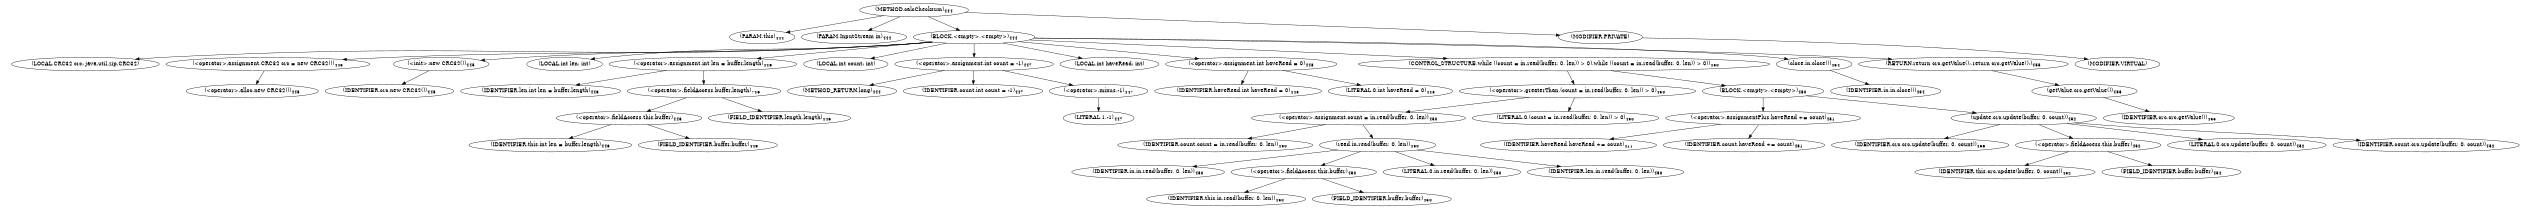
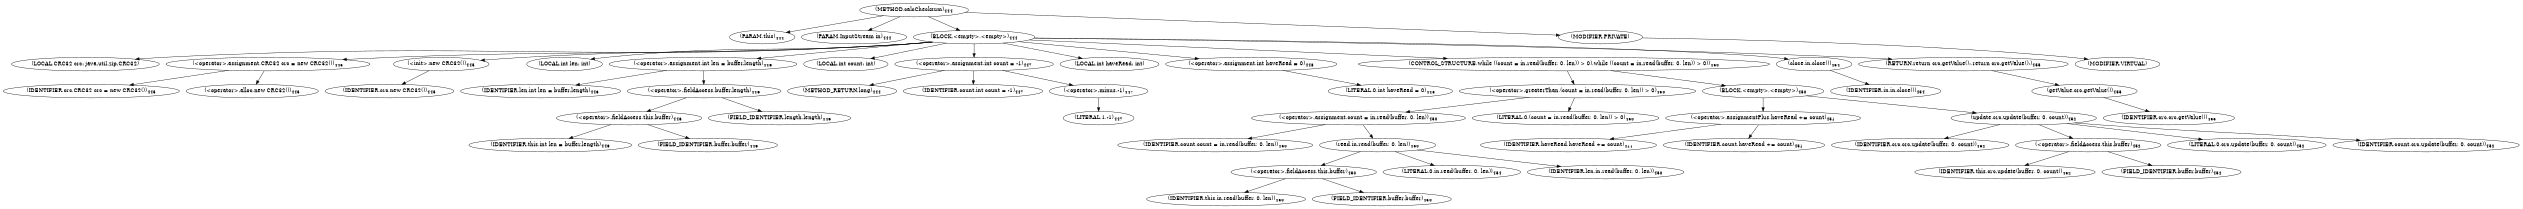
  digraph {
    n1 [label=<(METHOD,calcChecksum)<SUB>444</SUB>>]
    n2 [label=<(PARAM,this)<SUB>444</SUB>>]
    n3 [label=<(PARAM,InputStream in)<SUB>444</SUB>>]
    n4 [label=<(BLOCK,&lt;empty&gt;,&lt;empty&gt;)<SUB>444</SUB>>]
    n5 [label=<(MODIFIER,PRIVATE)>]
    n6 [label=<(LOCAL,CRC32 crc: java.util.zip.CRC32)>]
    n7 [label=<(&lt;operator&gt;.assignment,CRC32 crc = new CRC32())<SUB>445</SUB>>]
    n8 [label=<(&lt;init&gt;,new CRC32())<SUB>445</SUB>>]
    n9 [label=<(LOCAL,int len: int)>]
    n10 [label=<(&lt;operator&gt;.assignment,int len = buffer.length)<SUB>446</SUB>>]
    n11 [label=<(LOCAL,int count: int)>]
    n12 [label=<(&lt;operator&gt;.assignment,int count = -1)<SUB>447</SUB>>]
    n13 [label=<(LOCAL,int haveRead: int)>]
    n14 [label=<(&lt;operator&gt;.assignment,int haveRead = 0)<SUB>448</SUB>>]
    n15 [label=<(CONTROL_STRUCTURE,while ((count = in.read(buffer, 0, len)) &gt; 0),while ((count = in.read(buffer, 0, len)) &gt; 0))<SUB>450</SUB>>]
    n16 [label=<(close,in.close())<SUB>454</SUB>>]
    n17 [label=<(RETURN,return crc.getValue();,return crc.getValue();)<SUB>455</SUB>>]
    n18 [label=<(MODIFIER,VIRTUAL)>]
    n19 [label=<(METHOD_RETURN,long)<SUB>444</SUB>>]
+   n20 [label=<(IDENTIFIER,crc,CRC32 crc = new CRC32())<SUB>445</SUB>>]
    n21 [label=<(&lt;operator&gt;.alloc,new CRC32())<SUB>445</SUB>>]
    n22 [label=<(IDENTIFIER,crc,new CRC32())<SUB>445</SUB>>]
    n23 [label=<(IDENTIFIER,len,int len = buffer.length)<SUB>446</SUB>>]
-   n24 [label=<(&lt;operator&gt;.fieldAccess,buffer.length)<SUB>746</SUB>>]
+   n24 [label=<(&lt;operator&gt;.fieldAccess,buffer.length)<SUB>446</SUB>>]
    n25 [label=<(IDENTIFIER,count,int count = -1)<SUB>447</SUB>>]
    n26 [label=<(&lt;operator&gt;.minus,-1)<SUB>447</SUB>>]
-   n27 [label=<(IDENTIFIER,haveRead,int haveRead = 0)<SUB>448</SUB>>]
    n28 [label=<(LITERAL,0,int haveRead = 0)<SUB>448</SUB>>]
    n29 [label=<(&lt;operator&gt;.greaterThan,(count = in.read(buffer, 0, len)) &gt; 0)<SUB>450</SUB>>]
    n30 [label=<(BLOCK,&lt;empty&gt;,&lt;empty&gt;)<SUB>450</SUB>>]
    n31 [label=<(IDENTIFIER,in,in.close())<SUB>454</SUB>>]
    n32 [label=<(getValue,crc.getValue())<SUB>455</SUB>>]
    n33 [label=<(&lt;operator&gt;.fieldAccess,this.buffer)<SUB>446</SUB>>]
    n34 [label=<(FIELD_IDENTIFIER,length,length)<SUB>446</SUB>>]
    n35 [label=<(IDENTIFIER,this,int len = buffer.length)<SUB>446</SUB>>]
    n36 [label=<(FIELD_IDENTIFIER,buffer,buffer)<SUB>446</SUB>>]
    n37 [label=<(LITERAL,1,-1)<SUB>447</SUB>>]
    n38 [label=<(&lt;operator&gt;.assignment,count = in.read(buffer, 0, len))<SUB>450</SUB>>]
    n39 [label=<(LITERAL,0,(count = in.read(buffer, 0, len)) &gt; 0)<SUB>450</SUB>>]
    n40 [label=<(&lt;operator&gt;.assignmentPlus,haveRead += count)<SUB>451</SUB>>]
    n41 [label=<(update,crc.update(buffer, 0, count))<SUB>452</SUB>>]
    n42 [label=<(IDENTIFIER,count,count = in.read(buffer, 0, len))<SUB>450</SUB>>]
    n43 [label=<(read,in.read(buffer, 0, len))<SUB>450</SUB>>]
-   n44 [label=<(IDENTIFIER,in,in.read(buffer, 0, len))<SUB>450</SUB>>]
    n45 [label=<(&lt;operator&gt;.fieldAccess,this.buffer)<SUB>450</SUB>>]
-   n46 [label=<(LITERAL,0,in.read(buffer, 0, len))<SUB>450</SUB>>]
+   n46 [label=<(LITERAL,0,in.read(buffer, 0, len))<SUB>454</SUB>>]
    n47 [label=<(IDENTIFIER,len,in.read(buffer, 0, len))<SUB>450</SUB>>]
    n48 [label=<(IDENTIFIER,this,in.read(buffer, 0, len))<SUB>450</SUB>>]
    n49 [label=<(FIELD_IDENTIFIER,buffer,buffer)<SUB>450</SUB>>]
    n50 [label=<(IDENTIFIER,haveRead,haveRead += count)<SUB>411</SUB>>]
    n51 [label=<(IDENTIFIER,count,haveRead += count)<SUB>451</SUB>>]
-   n52 [label=<(IDENTIFIER,crc,crc.update(buffer, 0, count))<SUB>456</SUB>>]
+   n52 [label=<(IDENTIFIER,crc,crc.update(buffer, 0, count))<SUB>452</SUB>>]
    n53 [label=<(&lt;operator&gt;.fieldAccess,this.buffer)<SUB>452</SUB>>]
    n54 [label=<(LITERAL,0,crc.update(buffer, 0, count))<SUB>452</SUB>>]
    n55 [label=<(IDENTIFIER,count,crc.update(buffer, 0, count))<SUB>452</SUB>>]
    n56 [label=<(IDENTIFIER,this,crc.update(buffer, 0, count))<SUB>452</SUB>>]
    n57 [label=<(FIELD_IDENTIFIER,buffer,buffer)<SUB>452</SUB>>]
    n58 [label=<(IDENTIFIER,crc,crc.getValue())<SUB>455</SUB>>]
    n1 -> n2
    n1 -> n3
    n1 -> n4
    n1 -> n5
    n4 -> n6
    n4 -> n7
    n4 -> n8
    n4 -> n9
    n4 -> n10
    n4 -> n11
    n4 -> n12
    n4 -> n13
    n4 -> n14
    n4 -> n15
    n4 -> n16
    n4 -> n17
    n5 -> n18
+   n7 -> n20
    n7 -> n21
    n8 -> n22
    n10 -> n23
    n10 -> n24
    n12 -> n19
    n12 -> n25
    n12 -> n26
-   n14 -> n27
    n14 -> n28
    n15 -> n29
    n15 -> n30
    n16 -> n31
    n17 -> n32
    n24 -> n33
    n24 -> n34
    n26 -> n37
    n29 -> n38
    n29 -> n39
    n30 -> n40
    n30 -> n41
    n32 -> n58
    n33 -> n35
    n33 -> n36
    n38 -> n42
    n38 -> n43
    n40 -> n50
    n40 -> n51
    n41 -> n52
    n41 -> n53
    n41 -> n54
    n41 -> n55
-   n43 -> n44
    n43 -> n45
    n43 -> n46
    n43 -> n47
    n45 -> n48
    n45 -> n49
    n53 -> n56
    n53 -> n57
  }
